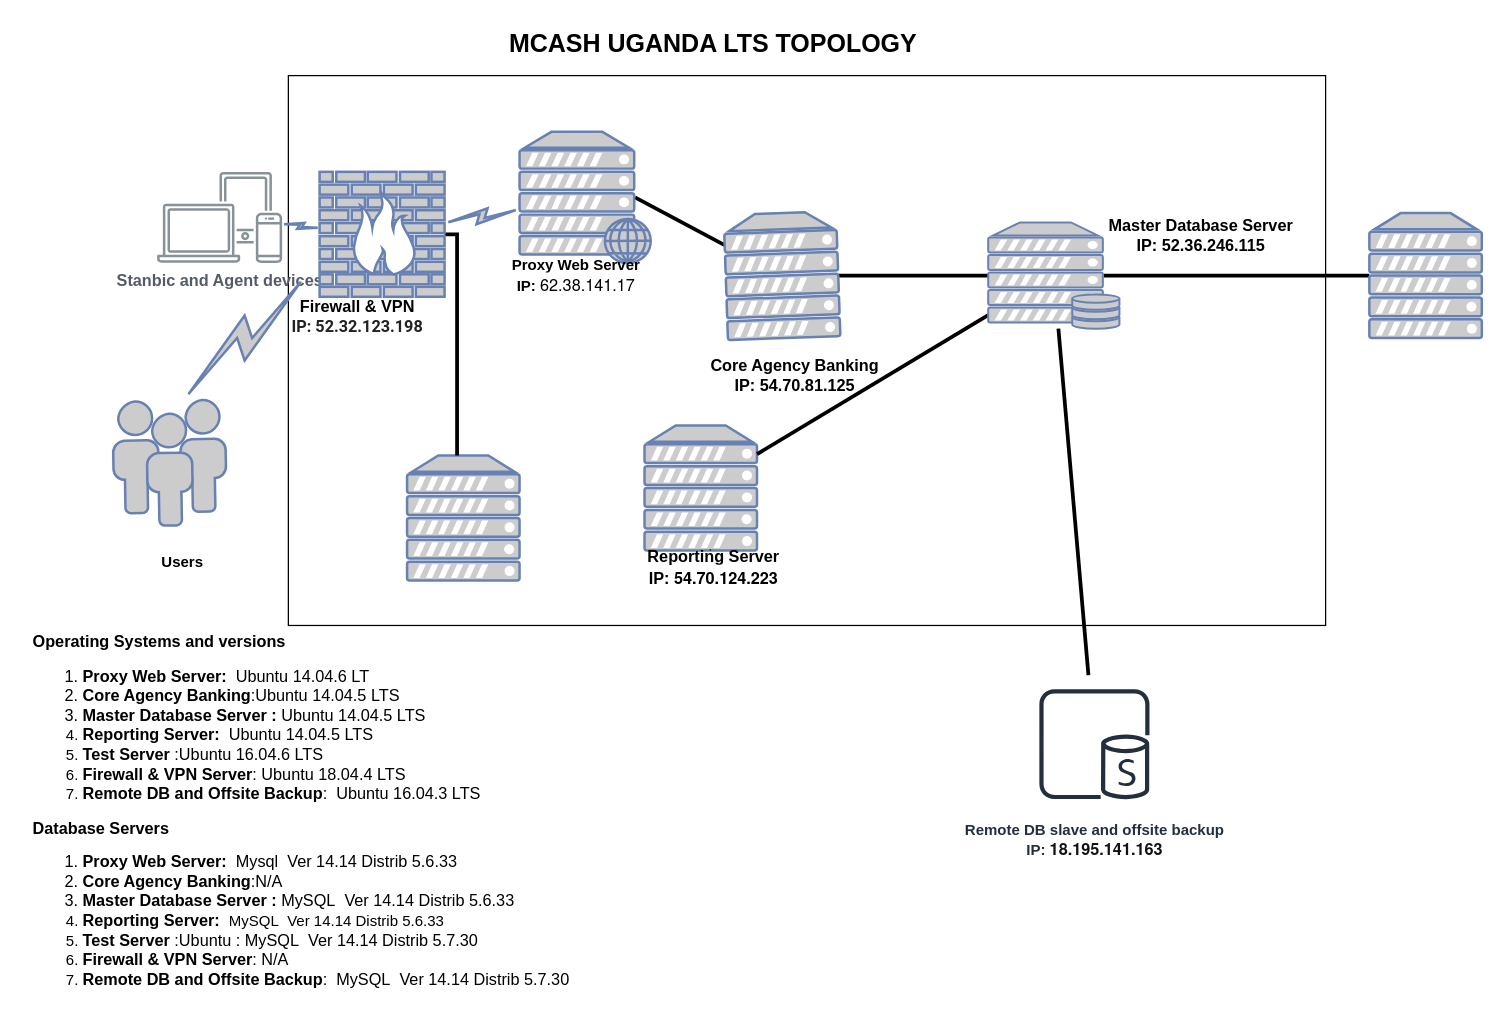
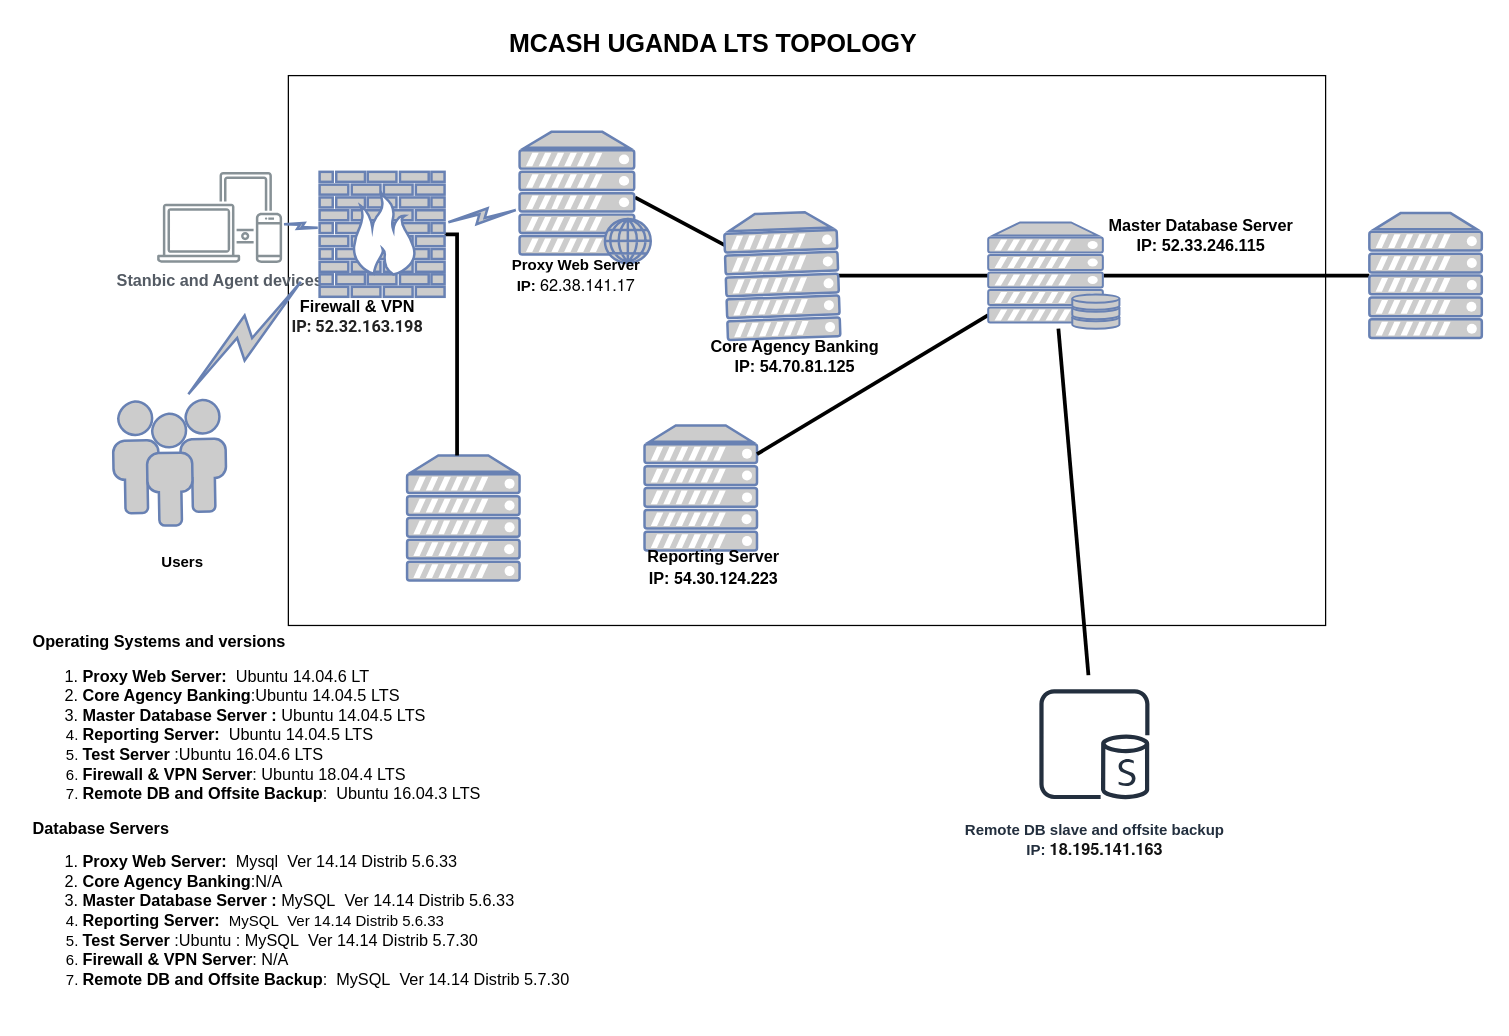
  <mxCell id="0" />
  <mxCell id="1" parent="0" />
  <mxCell id="2" value="" style="rounded=0;whiteSpace=wrap;html=1;" parent="1" vertex="1"><mxGeometry x="230" y="60" width="830" height="440" as="geometry" /></mxCell>
  <mxCell id="3" value="MCASH UGANDA LTS TOPOLOGY" style="text;html=1;resizable=1;points=[];autosize=0;align=left;verticalAlign=top;spacingTop=-4;fontSize=20;fontStyle=1" parent="1" vertex="1"><mxGeometry x="405" y="20" width="580" height="30" as="geometry" /></mxCell>
  <mxCell id="4" style="rounded=0;orthogonalLoop=1;jettySize=auto;html=1;endArrow=none;endFill=0;exitX=0.88;exitY=0.5;exitDx=0;exitDy=0;exitPerimeter=0;strokeWidth=3;" parent="1" source="5" target="8" edge="1"><mxGeometry relative="1" as="geometry" /></mxCell>
  <mxCell id="5" value="" style="fontColor=#0066CC;verticalAlign=top;verticalLabelPosition=bottom;labelPosition=center;align=center;html=1;outlineConnect=0;fillColor=#CCCCCC;strokeColor=#6881B3;gradientColor=none;gradientDirection=north;strokeWidth=2;shape=mxgraph.networks.web_server;" parent="1" vertex="1"><mxGeometry x="415" y="105" width="105" height="105" as="geometry" /></mxCell>
  <mxCell id="6" value="" style="fontColor=#0066CC;verticalAlign=top;verticalLabelPosition=bottom;labelPosition=center;align=center;html=1;outlineConnect=0;fillColor=#CCCCCC;strokeColor=#6881B3;gradientColor=none;gradientDirection=north;strokeWidth=2;shape=mxgraph.networks.users;rotation=-1;" parent="1" vertex="1"><mxGeometry x="90" y="320" width="90" height="100" as="geometry" /></mxCell>
  <mxCell id="7" style="edgeStyle=none;rounded=0;orthogonalLoop=1;jettySize=auto;html=1;endArrow=none;endFill=0;strokeWidth=3;" parent="1" source="8" target="14" edge="1"><mxGeometry relative="1" as="geometry" /></mxCell>
  <mxCell id="8" value="" style="fontColor=#0066CC;verticalAlign=top;verticalLabelPosition=bottom;labelPosition=center;align=center;html=1;outlineConnect=0;fillColor=#CCCCCC;strokeColor=#6881B3;gradientColor=none;gradientDirection=north;strokeWidth=2;shape=mxgraph.networks.server;rotation=-2;" parent="1" vertex="1"><mxGeometry x="580" y="170" width="90" height="100" as="geometry" /></mxCell>
  <mxCell id="9" value="" style="fontColor=#0066CC;verticalAlign=top;verticalLabelPosition=bottom;labelPosition=center;align=center;html=1;outlineConnect=0;fillColor=#CCCCCC;strokeColor=#6881B3;gradientColor=none;gradientDirection=north;strokeWidth=2;shape=mxgraph.networks.server;" parent="1" vertex="1"><mxGeometry x="515" y="340" width="90" height="100" as="geometry" /></mxCell>
  <mxCell id="10" value="&lt;b&gt;&lt;font style=&quot;font-size: 13px&quot;&gt;Stanbic and Agent devices&lt;/font&gt;&lt;/b&gt;" style="outlineConnect=0;gradientColor=none;fontColor=#545B64;strokeColor=none;fillColor=#879196;dashed=0;verticalLabelPosition=bottom;verticalAlign=top;align=center;html=1;fontSize=12;fontStyle=0;aspect=fixed;shape=mxgraph.aws4.illustration_devices;pointerEvents=1" parent="1" vertex="1"><mxGeometry x="125" y="137" width="100" height="73" as="geometry" /></mxCell>
  <mxCell id="11" style="edgeStyle=none;rounded=0;orthogonalLoop=1;jettySize=auto;html=1;endArrow=none;endFill=0;strokeWidth=3;" parent="1" source="14" target="9" edge="1"><mxGeometry relative="1" as="geometry" /></mxCell>
  <mxCell id="12" style="edgeStyle=none;rounded=0;orthogonalLoop=1;jettySize=auto;html=1;endArrow=none;endFill=0;exitX=0.88;exitY=0.5;exitDx=0;exitDy=0;exitPerimeter=0;strokeWidth=3;" parent="1" source="14" target="18" edge="1"><mxGeometry relative="1" as="geometry" /></mxCell>
  <mxCell id="13" style="edgeStyle=none;rounded=0;orthogonalLoop=1;jettySize=auto;html=1;endArrow=none;endFill=0;strokeWidth=3;" parent="1" source="14" target="27" edge="1"><mxGeometry relative="1" as="geometry" /></mxCell>
  <mxCell id="14" value="" style="fontColor=#0066CC;verticalAlign=top;verticalLabelPosition=bottom;labelPosition=center;align=center;html=1;outlineConnect=0;fillColor=#CCCCCC;strokeColor=#6881B3;gradientColor=none;gradientDirection=north;strokeWidth=2;shape=mxgraph.networks.server_storage;" parent="1" vertex="1"><mxGeometry x="790" y="177.5" width="105" height="85" as="geometry" /></mxCell>
  <mxCell id="15" value="" style="html=1;outlineConnect=0;fillColor=#CCCCCC;strokeColor=#6881B3;gradientColor=none;gradientDirection=north;strokeWidth=2;shape=mxgraph.networks.comm_link_edge;html=1;" parent="1" source="25" target="5" edge="1"><mxGeometry width="100" height="100" relative="1" as="geometry"><mxPoint x="225" y="240" as="sourcePoint" /><mxPoint x="325" y="140" as="targetPoint" /></mxGeometry></mxCell>
  <mxCell id="16" value="" style="html=1;outlineConnect=0;fillColor=#CCCCCC;strokeColor=#6881B3;gradientColor=none;gradientDirection=north;strokeWidth=2;shape=mxgraph.networks.comm_link_edge;html=1;" parent="1" edge="1"><mxGeometry width="100" height="100" relative="1" as="geometry"><mxPoint x="145" y="320" as="sourcePoint" /><mxPoint x="245" y="220" as="targetPoint" /></mxGeometry></mxCell>
  <mxCell id="17" value="" style="fontColor=#0066CC;verticalAlign=top;verticalLabelPosition=bottom;labelPosition=center;align=center;html=1;outlineConnect=0;fillColor=#CCCCCC;strokeColor=#6881B3;gradientColor=none;gradientDirection=north;strokeWidth=2;shape=mxgraph.networks.server;" parent="1" vertex="1"><mxGeometry x="325" y="364" width="90" height="100" as="geometry" /></mxCell>
  <mxCell id="18" value="" style="fontColor=#0066CC;verticalAlign=top;verticalLabelPosition=bottom;labelPosition=center;align=center;html=1;outlineConnect=0;fillColor=#CCCCCC;strokeColor=#6881B3;gradientColor=none;gradientDirection=north;strokeWidth=2;shape=mxgraph.networks.server;" parent="1" vertex="1"><mxGeometry x="1095" y="170" width="90" height="100" as="geometry" /></mxCell>
  <mxCell id="19" value="&lt;b&gt;Proxy Web Server&lt;br&gt;IP:&amp;nbsp;&lt;/b&gt;&lt;a style=&quot;border-radius: 2px ; padding: 0px ; cursor: pointer ; background-color: rgb(255 , 255 , 255) ; font-family: &amp;#34;helvetica neue&amp;#34; , &amp;#34;roboto&amp;#34; , &amp;#34;arial&amp;#34; , sans-serif ; font-size: 13px&quot;&gt;62.38.141.17&lt;/a&gt;&lt;b&gt;&lt;br&gt;&lt;/b&gt;" style="text;html=1;resizable=0;autosize=1;align=center;verticalAlign=middle;points=[];fillColor=none;strokeColor=none;rounded=0;" parent="1" vertex="1"><mxGeometry x="400" y="205" width="120" height="30" as="geometry" /></mxCell>
- <mxCell id="20" value="&lt;font&gt;&lt;span style=&quot;font-size: 13px&quot;&gt;&lt;b&gt;Core Agency Banking&lt;/b&gt;&lt;/span&gt;&lt;br&gt;&lt;span style=&quot;font-size: 13px&quot;&gt;&lt;b&gt;IP: 54.70.81.125&lt;/b&gt;&lt;/span&gt;&lt;br&gt;&lt;/font&gt;" style="text;html=1;resizable=0;autosize=1;align=center;verticalAlign=middle;points=[];fillColor=none;strokeColor=none;rounded=0;" parent="1" vertex="1"><mxGeometry x="560" y="285" width="150" height="30" as="geometry" /></mxCell>
- <mxCell id="21" value="&lt;font&gt;&lt;span style=&quot;font-size: 13px&quot;&gt;&lt;b&gt;Master Database Server&lt;/b&gt;&lt;/span&gt;&lt;br&gt;&lt;span style=&quot;font-size: 13px&quot;&gt;&lt;b&gt;IP: 52.36.246.115&lt;/b&gt;&lt;/span&gt;&lt;br&gt;&lt;/font&gt;" style="text;html=1;resizable=0;autosize=1;align=center;verticalAlign=middle;points=[];fillColor=none;strokeColor=none;rounded=0;" parent="1" vertex="1"><mxGeometry x="880" y="172.5" width="160" height="30" as="geometry" /></mxCell>
+ <mxCell id="20" value="&lt;font&gt;&lt;span style=&quot;font-size: 13px&quot;&gt;&lt;b&gt;Core Agency Banking&lt;/b&gt;&lt;/span&gt;&lt;br&gt;&lt;span style=&quot;font-size: 13px&quot;&gt;&lt;b&gt;IP: 54.70.81.125&lt;/b&gt;&lt;/span&gt;&lt;br&gt;&lt;/font&gt;" style="text;html=1;resizable=0;autosize=1;align=center;verticalAlign=middle;points=[];fillColor=none;strokeColor=none;rounded=0;" parent="1" vertex="1"><mxGeometry x="560" y="270" width="150" height="30" as="geometry" /></mxCell>
+ <mxCell id="21" value="&lt;font&gt;&lt;span style=&quot;font-size: 13px&quot;&gt;&lt;b&gt;Master Database Server&lt;/b&gt;&lt;/span&gt;&lt;br&gt;&lt;span style=&quot;font-size: 13px&quot;&gt;&lt;b&gt;IP: 52.33.246.115&lt;/b&gt;&lt;/span&gt;&lt;br&gt;&lt;/font&gt;" style="text;html=1;resizable=0;autosize=1;align=center;verticalAlign=middle;points=[];fillColor=none;strokeColor=none;rounded=0;" parent="1" vertex="1"><mxGeometry x="880" y="172.5" width="160" height="30" as="geometry" /></mxCell>
  <mxCell id="22" style="edgeStyle=none;rounded=0;orthogonalLoop=1;jettySize=auto;html=1;endArrow=none;endFill=0;" parent="1" source="23" target="9" edge="1"><mxGeometry relative="1" as="geometry" /></mxCell>
- <mxCell id="23" value="&lt;b&gt;&lt;font style=&quot;font-size: 13px&quot;&gt;Reporting Server&lt;br&gt;IP:&amp;nbsp;&lt;/font&gt;&lt;a style=&quot;border-radius: 2px ; padding: 0px ; cursor: pointer ; background-color: rgb(255 , 255 , 255) ; font-family: &amp;#34;helvetica neue&amp;#34; , &amp;#34;roboto&amp;#34; , &amp;#34;arial&amp;#34; , sans-serif ; font-size: 13px&quot;&gt;54.70.124.223&lt;/a&gt;&lt;font style=&quot;font-size: 13px&quot;&gt;&lt;br&gt;&lt;/font&gt;&lt;/b&gt;" style="text;html=1;resizable=0;autosize=1;align=center;verticalAlign=middle;points=[];fillColor=none;strokeColor=none;rounded=0;" parent="1" vertex="1"><mxGeometry x="510" y="439" width="120" height="30" as="geometry" /></mxCell>
+ <mxCell id="23" value="&lt;b&gt;&lt;font style=&quot;font-size: 13px&quot;&gt;Reporting Server&lt;br&gt;IP:&amp;nbsp;&lt;/font&gt;&lt;a style=&quot;border-radius: 2px ; padding: 0px ; cursor: pointer ; background-color: rgb(255 , 255 , 255) ; font-family: &amp;#34;helvetica neue&amp;#34; , &amp;#34;roboto&amp;#34; , &amp;#34;arial&amp;#34; , sans-serif ; font-size: 13px&quot;&gt;54.30.124.223&lt;/a&gt;&lt;font style=&quot;font-size: 13px&quot;&gt;&lt;br&gt;&lt;/font&gt;&lt;/b&gt;" style="text;html=1;resizable=0;autosize=1;align=center;verticalAlign=middle;points=[];fillColor=none;strokeColor=none;rounded=0;" parent="1" vertex="1"><mxGeometry x="510" y="439" width="120" height="30" as="geometry" /></mxCell>
  <mxCell id="24" style="edgeStyle=orthogonalEdgeStyle;rounded=0;orthogonalLoop=1;jettySize=auto;html=1;endArrow=none;endFill=0;strokeWidth=3;" edge="1" parent="1" source="25" target="17"><mxGeometry relative="1" as="geometry"><Array as="points"><mxPoint x="365" y="187" /></Array></mxGeometry></mxCell>
  <mxCell id="25" value="" style="fontColor=#0066CC;verticalAlign=top;verticalLabelPosition=bottom;labelPosition=center;align=center;html=1;outlineConnect=0;fillColor=#CCCCCC;strokeColor=#6881B3;gradientColor=none;gradientDirection=north;strokeWidth=2;shape=mxgraph.networks.firewall;" parent="1" vertex="1"><mxGeometry x="255" y="137" width="100" height="100" as="geometry" /></mxCell>
  <mxCell id="26" value="" style="html=1;outlineConnect=0;fillColor=#CCCCCC;strokeColor=#6881B3;gradientColor=none;gradientDirection=north;strokeWidth=2;shape=mxgraph.networks.comm_link_edge;html=1;" parent="1" source="10" target="25" edge="1"><mxGeometry width="100" height="100" relative="1" as="geometry"><mxPoint x="190" y="172.466" as="sourcePoint" /><mxPoint x="305" y="193.086" as="targetPoint" /></mxGeometry></mxCell>
  <mxCell id="27" value="&lt;b&gt;Remote DB slave and offsite backup&lt;br&gt;IP:&amp;nbsp;&lt;/b&gt;&lt;a style=&quot;border-radius: 2px ; padding: 0px ; cursor: pointer ; background-color: rgb(255 , 255 , 255) ; font-family: &amp;#34;helvetica neue&amp;#34; , &amp;#34;roboto&amp;#34; , &amp;#34;arial&amp;#34; , sans-serif ; font-size: 13px&quot;&gt;&lt;font color=&quot;#121212&quot;&gt;&lt;b&gt;18.195.141.163&lt;/b&gt;&lt;/font&gt;&lt;/a&gt;&lt;b&gt;&lt;br&gt;&lt;/b&gt;" style="outlineConnect=0;fontColor=#232F3E;gradientColor=none;strokeColor=#232F3E;fillColor=#ffffff;dashed=0;verticalLabelPosition=bottom;verticalAlign=top;align=center;html=1;fontSize=12;fontStyle=0;aspect=fixed;shape=mxgraph.aws4.resourceIcon;resIcon=mxgraph.aws4.sql_replica;" parent="1" vertex="1"><mxGeometry x="790" y="540" width="170" height="110" as="geometry" /></mxCell>
  <mxCell id="28" value="Users" style="text;html=1;resizable=0;autosize=1;align=center;verticalAlign=middle;points=[];fillColor=none;strokeColor=none;rounded=0;fontStyle=1" parent="1" vertex="1"><mxGeometry x="120" y="440" width="50" height="20" as="geometry" /></mxCell>
- <mxCell id="29" value="&lt;font&gt;&lt;span style=&quot;font-size: 13px&quot;&gt;Firewall &amp;amp; VPN&lt;/span&gt;&lt;br&gt;&lt;span style=&quot;color: rgb(34 , 34 , 34) ; font-family: &amp;#34;roboto&amp;#34; , &amp;#34;arial&amp;#34; , sans-serif ; text-align: left ; background-color: rgb(255 , 255 , 255)&quot;&gt;&lt;font style=&quot;font-size: 13px&quot;&gt;IP: 52.32.123.198&lt;/font&gt;&lt;/span&gt;&lt;br&gt;&lt;/font&gt;" style="text;html=1;resizable=0;autosize=1;align=center;verticalAlign=middle;points=[];fillColor=none;strokeColor=none;rounded=0;fontStyle=1" parent="1" vertex="1"><mxGeometry x="225" y="237.5" width="120" height="30" as="geometry" /></mxCell>
+ <mxCell id="29" value="&lt;font&gt;&lt;span style=&quot;font-size: 13px&quot;&gt;Firewall &amp;amp; VPN&lt;/span&gt;&lt;br&gt;&lt;span style=&quot;color: rgb(34 , 34 , 34) ; font-family: &amp;#34;roboto&amp;#34; , &amp;#34;arial&amp;#34; , sans-serif ; text-align: left ; background-color: rgb(255 , 255 , 255)&quot;&gt;&lt;font style=&quot;font-size: 13px&quot;&gt;IP: 52.32.163.198&lt;/font&gt;&lt;/span&gt;&lt;br&gt;&lt;/font&gt;" style="text;html=1;resizable=0;autosize=1;align=center;verticalAlign=middle;points=[];fillColor=none;strokeColor=none;rounded=0;fontStyle=1" parent="1" vertex="1"><mxGeometry x="225" y="237.5" width="120" height="30" as="geometry" /></mxCell>
  <mxCell id="30" value="&lt;div style=&quot;text-align: left&quot;&gt;&lt;div&gt;&lt;span style=&quot;font-size: 13px&quot;&gt;&lt;b&gt;Operating Systems and versions&lt;/b&gt;&lt;/span&gt;&lt;/div&gt;&lt;ol&gt;&lt;li style=&quot;font-size: 13px&quot;&gt;&lt;font style=&quot;font-size: 13px&quot;&gt;&lt;b&gt;Proxy Web Server:&amp;nbsp;&lt;/b&gt;&lt;span&gt;&amp;nbsp;Ubuntu 14.04.6 LT&lt;/span&gt;&lt;/font&gt;&lt;/li&gt;&lt;li style=&quot;font-size: 13px&quot;&gt;&lt;font style=&quot;font-size: 13px&quot;&gt;&lt;b&gt;Core Agency Banking&lt;/b&gt;&lt;span&gt;:Ubuntu 14.04.5 LTS&lt;/span&gt;&lt;/font&gt;&lt;/li&gt;&lt;li style=&quot;font-size: 13px&quot;&gt;&lt;font style=&quot;font-size: 13px&quot;&gt;&lt;b&gt;Master Database Server :&lt;/b&gt;&amp;nbsp;&lt;/font&gt;&lt;span&gt;Ubuntu 14.04.5 LTS&lt;/span&gt;&lt;/li&gt;&lt;li&gt;&lt;span style=&quot;font-size: 13px&quot;&gt;&lt;b&gt;Reporting Server:&lt;/b&gt;&amp;nbsp;&lt;/span&gt;&lt;span style=&quot;font-size: 13px&quot;&gt;&amp;nbsp;Ubuntu 14.04.5 LTS&lt;/span&gt;&lt;/li&gt;&lt;li&gt;&lt;span style=&quot;font-size: 13px&quot;&gt;&lt;b&gt;Test Server&lt;/b&gt; :Ubuntu 16.04.6 LTS&lt;/span&gt;&lt;br&gt;&lt;/li&gt;&lt;li&gt;&lt;span style=&quot;font-size: 13px&quot;&gt;&lt;b&gt;Firewall &amp;amp; VPN Server&lt;/b&gt;:&amp;nbsp;&lt;/span&gt;&lt;span style=&quot;font-size: 13px&quot;&gt;Ubuntu 18.04.4 LTS&lt;/span&gt;&lt;/li&gt;&lt;li&gt;&lt;span style=&quot;font-size: 13px&quot;&gt;&lt;b&gt;Remote DB and Offsite Backup&lt;/b&gt;:&amp;nbsp;&amp;nbsp;Ubuntu 16.04.3 LTS&lt;/span&gt;&lt;/li&gt;&lt;/ol&gt;&lt;/div&gt;&lt;div style=&quot;text-align: left ; font-size: 13px&quot;&gt;&lt;font style=&quot;font-size: 13px&quot;&gt;&lt;span&gt;&lt;b&gt;Database Servers&lt;/b&gt;&lt;/span&gt;&lt;/font&gt;&lt;/div&gt;&lt;div style=&quot;text-align: left&quot;&gt;&lt;ol&gt;&lt;li style=&quot;font-size: 13px&quot;&gt;&lt;b&gt;Proxy Web Server:&amp;nbsp;&lt;/b&gt;&amp;nbsp;Mysql&amp;nbsp; Ver 14.14 Distrib 5.6.33&lt;/li&gt;&lt;li style=&quot;font-size: 13px&quot;&gt;&lt;b&gt;Core Agency Banking&lt;/b&gt;:N/A&lt;/li&gt;&lt;li style=&quot;font-size: 13px&quot;&gt;&lt;b&gt;Master Database Server :&lt;/b&gt;&amp;nbsp;MySQL&amp;nbsp; Ver 14.14 Distrib 5.6.33&lt;/li&gt;&lt;li style=&quot;font-size: 12px&quot;&gt;&lt;span style=&quot;font-size: 13px&quot;&gt;&lt;b&gt;Reporting Server:&lt;/b&gt;&amp;nbsp;&lt;/span&gt;&lt;span style=&quot;font-size: 13px&quot;&gt;&amp;nbsp;&lt;/span&gt;MySQL&amp;nbsp; Ver 14.14 Distrib 5.6.33&lt;/li&gt;&lt;li&gt;&lt;span style=&quot;font-size: 13px&quot;&gt;&lt;b&gt;Test Server&lt;/b&gt;&amp;nbsp;:Ubuntu :&amp;nbsp;MySQL&amp;nbsp; Ver 14.14 Distrib 5.7.30&lt;/span&gt;&lt;br&gt;&lt;/li&gt;&lt;li style=&quot;font-size: 12px&quot;&gt;&lt;span style=&quot;font-size: 13px&quot;&gt;&lt;b&gt;Firewall &amp;amp; VPN Server&lt;/b&gt;:&amp;nbsp;&lt;/span&gt;&lt;span style=&quot;font-size: 13px&quot;&gt;N/A&lt;/span&gt;&lt;/li&gt;&lt;li&gt;&lt;span style=&quot;font-size: 13px&quot;&gt;&lt;b&gt;Remote DB and Offsite Backup&lt;/b&gt;:&amp;nbsp;&amp;nbsp;MySQL&amp;nbsp; Ver 14.14 Distrib 5.7.30&lt;/span&gt;&lt;/li&gt;&lt;/ol&gt;&lt;/div&gt;&lt;div style=&quot;text-align: left ; font-size: 13px&quot;&gt;&lt;font style=&quot;font-size: 13px&quot;&gt;&lt;span&gt;&lt;br&gt;&lt;/span&gt;&lt;/font&gt;&lt;/div&gt;" style="text;html=1;resizable=0;autosize=1;align=center;verticalAlign=middle;points=[];fillColor=none;strokeColor=none;rounded=0;" vertex="1" parent="1"><mxGeometry x="20" y="517" width="440" height="290" as="geometry" /></mxCell>
